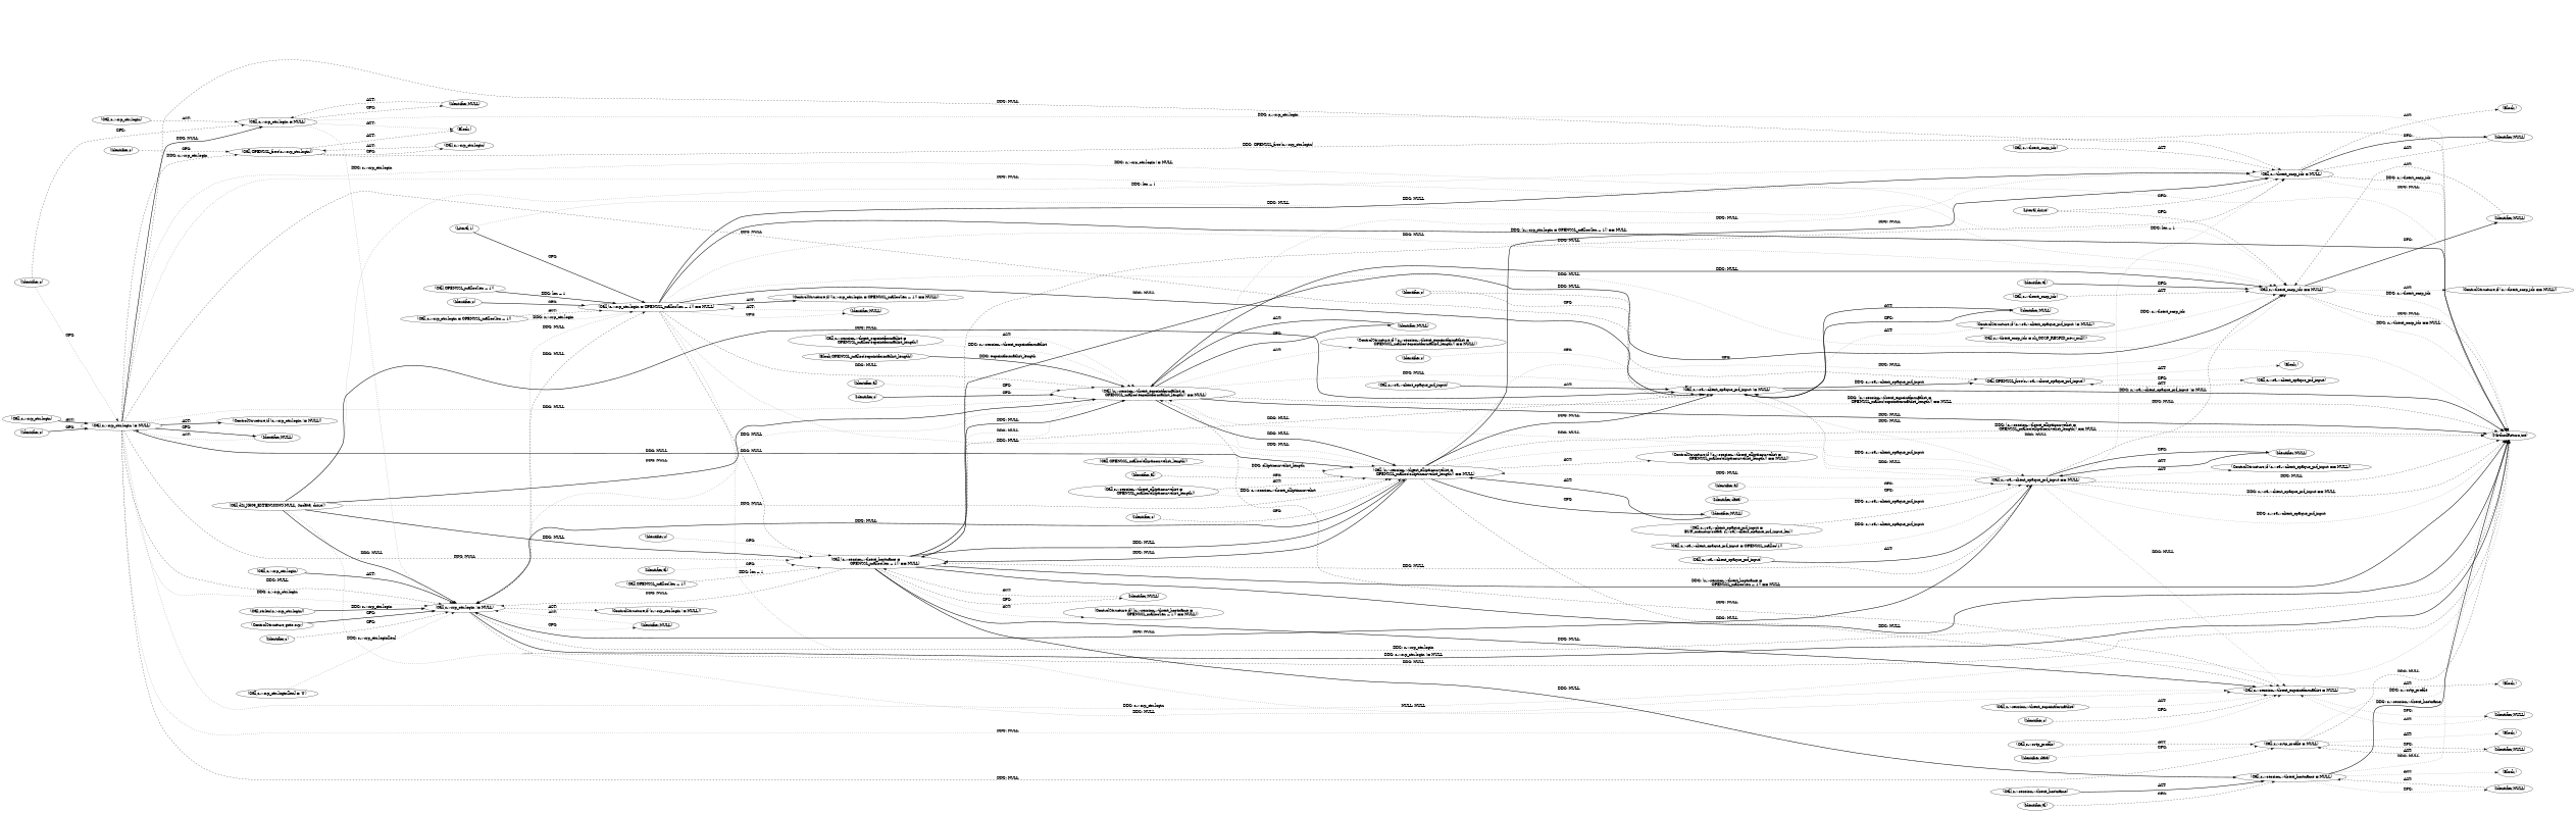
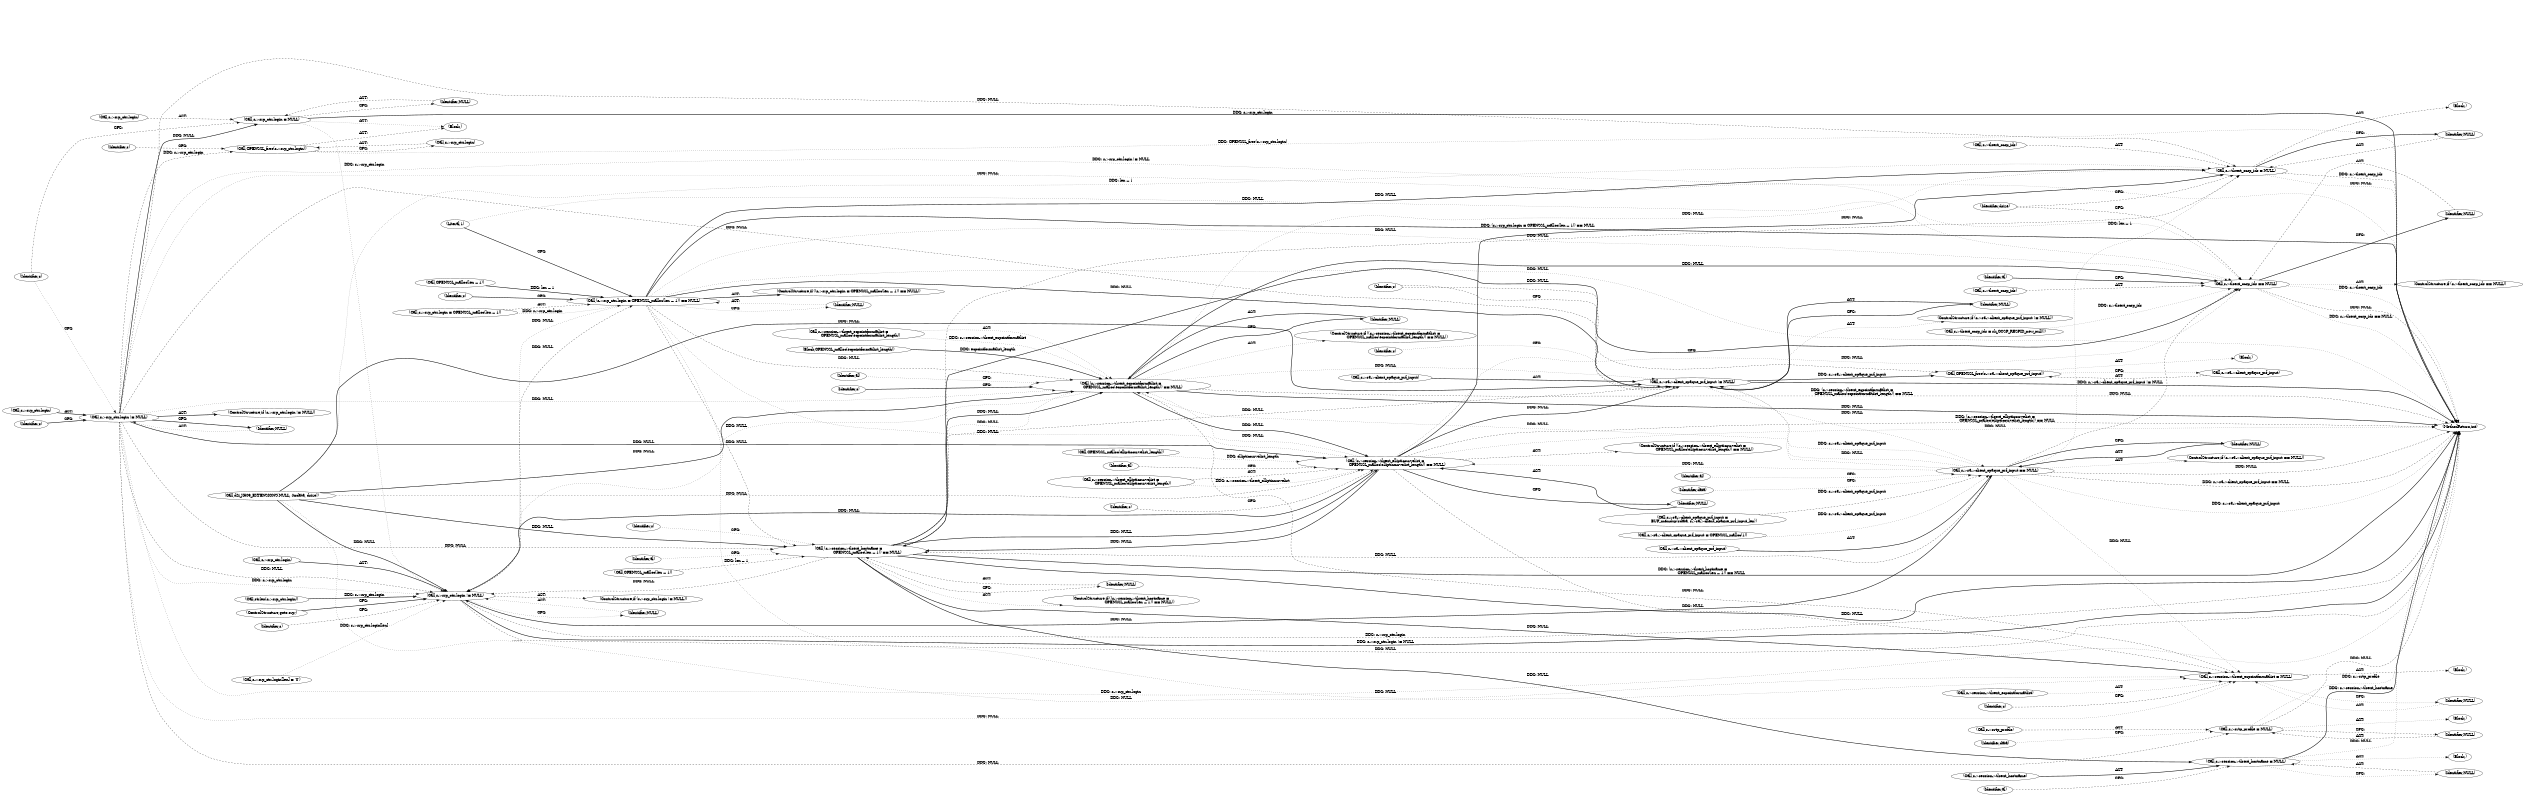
  digraph {
    rankdir=LR
    edge [style=dotted]
    n1 [label="(Call,s->srp_ctx.login != NULL)"]
    n2 [label="(Call,OPENSSL_free(s->srp_ctx.login))"]
    n3 [label="(Call,s->srp_ctx.login = NULL)"]
    n4 [label="(Call,s->srp_ctx.login != NULL)"]
    n5 [label="(Call,(s->session->tlsext_hostname =\n                                 OPENSSL_malloc(len + 1)) == NULL)"]
    n6 [label="(Call,s->session->tlsext_ecpointformatlist = NULL)"]
    n7 [label="(Call,(s->session->tlsext_ecpointformatlist =\n                     OPENSSL_malloc(ecpointformatlist_length)) == NULL)"]
    n8 [label="(Call,(s->session->tlsext_ellipticcurvelist =\n                     OPENSSL_malloc(ellipticcurvelist_length)) == NULL)"]
    n9 [label="(Call,s->s3->client_opaque_prf_input != NULL)"]
    n10 [label="(Call,s->tlsext_ocsp_ids == NULL)"]
    n11 [label="(Call,s->tlsext_ocsp_ids = NULL)"]
    n12 [label="(Call,s->srtp_profile = NULL)"]
    n13 [label="(ControlStructure,if (s->srp_ctx.login != NULL))"]
    n14 [label="(Identifier,NULL)"]
    n15 [label="(MethodReturn,int)"]
    n16 [label="(Call,s->srp_ctx.login)"]
    n17 [label="(Block,)"]
    n18 [label="(Identifier,NULL)"]
    n19 [label="(Call,(s->srp_ctx.login = OPENSSL_malloc(len + 1)) == NULL)"]
    n20 [label="(Identifier,NULL)"]
    n21 [label="(ControlStructure,if (s->srp_ctx.login != NULL))"]
    n22 [label="(Call,s->session->tlsext_hostname = NULL)"]
    n23 [label="(ControlStructure,if ((s->session->tlsext_hostname =\n                                 OPENSSL_malloc(len + 1)) == NULL))"]
    n24 [label="(Identifier,NULL)"]
    n25 [label="(Block,)"]
    n26 [label="(Identifier,NULL)"]
    n27 [label="(ControlStructure,if ((s->session->tlsext_ecpointformatlist =\n                     OPENSSL_malloc(ecpointformatlist_length)) == NULL))"]
    n28 [label="(Identifier,NULL)"]
    n29 [label="(Identifier,NULL)"]
    n30 [label="(ControlStructure,if ((s->session->tlsext_ellipticcurvelist =\n                     OPENSSL_malloc(ellipticcurvelist_length)) == NULL))"]
    n31 [label="(Call,OPENSSL_free(s->s3->client_opaque_prf_input))"]
    n32 [label="(Call,s->s3->client_opaque_prf_input == NULL)"]
    n33 [label="(ControlStructure,if (s->s3->client_opaque_prf_input != NULL))"]
    n34 [label="(Identifier,NULL)"]
    n35 [label="(ControlStructure,if (s->tlsext_ocsp_ids == NULL))"]
    n36 [label="(Identifier,NULL)"]
    n37 [label="(Identifier,NULL)"]
    n38 [label="(Block,)"]
    n39 [label="(Block,)"]
    n40 [label="(Identifier,NULL)"]
    n41 [label="(ControlStructure,if ((s->srp_ctx.login = OPENSSL_malloc(len + 1)) == NULL))"]
    n42 [label="(Identifier,NULL)"]
    n43 [label="(Block,)"]
    n44 [label="(Identifier,NULL)"]
    n45 [label="(Call,s->s3->client_opaque_prf_input)"]
    n46 [label="(Block,)"]
    n47 [label="(ControlStructure,if (s->s3->client_opaque_prf_input == NULL))"]
    n48 [label="(Identifier,NULL)"]
    n49 [label="(Identifier,s)"]
    n50 [label="(Call,s->session->tlsext_ellipticcurvelist =\n                     OPENSSL_malloc(ellipticcurvelist_length))"]
    n51 [label="(Identifier,s)"]
    n52 [label="(Identifier,data)"]
    n53 [label="(Call,strlen(s->srp_ctx.login))"]
    n54 [label="(Identifier,s)"]
    n55 [label="(Identifier,al)"]
    n56 [label="(Identifier,al)"]
    n57 [label="(Call,s->session->tlsext_ecpointformatlist)"]
    n58 [label="(ControlStructure,goto srp;)"]
    n59 [label="(Call,s->tlsext_ocsp_ids = sk_OCSP_RESPID_new_null())"]
    n60 [label="(Literal,1)"]
    n61 [label="(Identifier,al)"]
    n62 [label="(Call,s->session->tlsext_ecpointformatlist =\n                     OPENSSL_malloc(ecpointformatlist_length))"]
    n63 [label="(Call,s->tlsext_ocsp_ids)"]
    n64 [label="(Identifier,s)"]
    n65 [label="(Identifier,data)"]
    n66 [label="(Call,s->s3->client_opaque_prf_input)"]
    n67 [label="(Call,s->s3->client_opaque_prf_input =\n                    BUF_memdup(sdata, s->s3->client_opaque_prf_input_len))"]
    n68 [label="(Identifier,al)"]
    n69 [label="(Call,s->srp_ctx.login[len] = '\0')"]
    n70 [label="(Identifier,s)"]
    n71 [label="(Identifier,s)"]
    n72 [label="(Call,OPENSSL_malloc(len + 1))"]
    n73 [label="(Call,OPENSSL_malloc(len + 1))"]
    n74 [label="(Call,s->s3->client_opaque_prf_input = OPENSSL_malloc(1))"]
-   n75 [label="(Literal,dsize)"]
+   n75 [label="(Identifier,dsize)"]
    n76 [label="(Call,d2i_X509_EXTENSIONS(NULL, &sdata, dsize))"]
    n77 [label="(Call,s->srp_ctx.login)"]
    n78 [label="(Identifier,s)"]
    n79 [label="(Call,s->session->tlsext_hostname)"]
    n80 [label="(Call,s->s3->client_opaque_prf_input)"]
    n81 [label="(Identifier,s)"]
    n82 [label="(Block,OPENSSL_malloc(ecpointformatlist_length))"]
    n83 [label="(Call,s->tlsext_ocsp_ids)"]
    n84 [label="(Call,s->srp_ctx.login)"]
    n85 [label="(Call,OPENSSL_malloc(ellipticcurvelist_length))"]
    n86 [label="(Identifier,s)"]
    n87 [label="(Call,s->srp_ctx.login)"]
    n88 [label="(Identifier,al)"]
    n89 [label="(Call,s->srp_ctx.login = OPENSSL_malloc(len + 1))"]
    n90 [label="(Identifier,al)"]
    n91 [label="(Identifier,s)"]
    n92 [label="(Call,s->srtp_profile)"]
    n93 [label="(Identifier,s)"]
    n1 -> n2 [label="DDG: s->srp_ctx.login" style=dashed]
    n1 -> n3 [label="DDG: NULL" style=bold]
    n1 -> n4 [label="DDG: s->srp_ctx.login"]
    n1 -> n4 [label="DDG: NULL" style=dashed]
    n1 -> n5 [label="DDG: NULL" style=dashed]
    n1 -> n6 [label="DDG: NULL"]
    n1 -> n7 [label="DDG: NULL"]
    n1 -> n8 [label="DDG: NULL" style=bold]
    n1 -> n9 [label="DDG: NULL" style=dashed]
    n1 -> n10 [label="DDG: NULL"]
    n1 -> n11 [label="DDG: NULL" style=dashed]
    n1 -> n12 [label="DDG: NULL" style=dashed]
    n1 -> n13 [label="AST: " style=bold]
    n1 -> n14 [label="CFG: " style=bold]
    n1 -> n15 [label="DDG: s->srp_ctx.login != NULL"]
    n1 -> n15 [label="DDG: s->srp_ctx.login"]
-   n2 -> n15 [label="DDG: OPENSSL_free(s->srp_ctx.login)" style=dashed]
+   n2 -> n15 [label="DDG: OPENSSL_free(s->srp_ctx.login)"]
    n2 -> n16 [label="CFG: " style=dashed]
    n2 -> n17 [label="AST: " style=dashed]
    n3 -> n4 [label="DDG: s->srp_ctx.login"]
-   n3 -> n15 [label="DDG: s->srp_ctx.login"]
+   n3 -> n15 [label="DDG: s->srp_ctx.login" style=bold]
    n3 -> n17 [label="AST: "]
    n3 -> n18 [label="CFG: " style=dashed]
    n4 -> n15 [label="DDG: s->srp_ctx.login" style=dashed]
    n4 -> n15 [label="DDG: s->srp_ctx.login != NULL" style=bold]
    n4 -> n15 [label="DDG: NULL" style=dashed]
    n4 -> n19 [label="DDG: NULL" style=dashed]
    n4 -> n20 [label="CFG: "]
    n4 -> n21 [label="AST: " style=dashed]
    n5 -> n4 [label="DDG: NULL" style=dashed]
    n5 -> n6 [label="DDG: NULL" style=bold]
    n5 -> n7 [label="DDG: NULL" style=bold]
    n5 -> n8 [label="DDG: NULL" style=bold]
    n5 -> n9 [label="DDG: NULL" style=dashed]
    n5 -> n10 [label="DDG: NULL" style=bold]
    n5 -> n11 [label="DDG: NULL" style=dashed]
    n5 -> n15 [label="DDG: (s->session->tlsext_hostname =\n                                 OPENSSL_malloc(len + 1)) == NULL" style=bold]
    n5 -> n15 [label="DDG: NULL" style=bold]
    n5 -> n22 [label="DDG: NULL" style=bold]
    n5 -> n23 [label="AST: "]
    n5 -> n24 [label="CFG: " style=dashed]
    n6 -> n25 [label="AST: " style=dashed]
    n6 -> n26 [label="CFG: "]
    n7 -> n4 [label="DDG: NULL"]
    n7 -> n5 [label="DDG: NULL"]
    n7 -> n6 [label="DDG: NULL" style=dashed]
    n7 -> n8 [label="DDG: NULL" style=bold]
    n7 -> n9 [label="DDG: NULL"]
    n7 -> n10 [label="DDG: NULL" style=bold]
    n7 -> n11 [label="DDG: NULL"]
    n7 -> n15 [label="DDG: (s->session->tlsext_ecpointformatlist =\n                     OPENSSL_malloc(ecpointformatlist_length)) == NULL" style=dashed]
    n7 -> n15 [label="DDG: NULL" style=bold]
    n7 -> n27 [label="AST: "]
    n7 -> n28 [label="CFG: " style=bold]
    n8 -> n4 [label="DDG: NULL" style=bold]
    n8 -> n5 [label="DDG: NULL" style=bold]
    n8 -> n6 [label="DDG: NULL" style=dashed]
    n8 -> n7 [label="DDG: NULL"]
    n8 -> n9 [label="DDG: NULL" style=bold]
    n8 -> n10 [label="DDG: NULL"]
    n8 -> n11 [label="DDG: NULL" style=bold]
    n8 -> n15 [label="DDG: (s->session->tlsext_ellipticcurvelist =\n                     OPENSSL_malloc(ellipticcurvelist_length)) == NULL" style=dashed]
    n8 -> n15 [label="DDG: NULL"]
    n8 -> n29 [label="CFG: " style=bold]
    n8 -> n30 [label="AST: " style=dashed]
    n9 -> n15 [label="DDG: s->s3->client_opaque_prf_input != NULL" style=bold]
    n9 -> n31 [label="DDG: s->s3->client_opaque_prf_input" style=bold]
    n9 -> n32 [label="DDG: NULL"]
    n9 -> n33 [label="AST: "]
    n9 -> n34 [label="CFG: " style=bold]
    n10 -> n15 [label="DDG: s->tlsext_ocsp_ids == NULL"]
    n10 -> n15 [label="DDG: s->tlsext_ocsp_ids"]
    n10 -> n15 [label="DDG: NULL" style=dashed]
    n10 -> n35 [label="AST: "]
    n10 -> n36 [label="CFG: " style=bold]
    n11 -> n15 [label="DDG: s->tlsext_ocsp_ids" style=dashed]
    n11 -> n15 [label="DDG: NULL"]
    n11 -> n37 [label="CFG: " style=bold]
    n11 -> n38 [label="AST: " style=dashed]
    n12 -> n15 [label="DDG: NULL" style=dashed]
    n12 -> n15 [label="DDG: s->srtp_profile"]
    n12 -> n39 [label="AST: "]
    n12 -> n40 [label="CFG: " style=dashed]
    n14 -> n1 [label="AST: "]
    n16 -> n2 [label="AST: " style=dashed]
    n18 -> n3 [label="AST: " style=dashed]
    n19 -> n4 [label="DDG: NULL"]
    n19 -> n5 [label="DDG: NULL" style=dashed]
-   n19 -> n6 [label="NULL: NULL"]
+   n19 -> n6 [label="DDG: NULL"]
    n19 -> n7 [label="DDG: NULL" style=dashed]
    n19 -> n8 [label="DDG: NULL"]
    n19 -> n9 [label="DDG: NULL" style=bold]
    n19 -> n10 [label="DDG: NULL"]
    n19 -> n11 [label="DDG: NULL" style=bold]
    n19 -> n15 [label="DDG: NULL"]
    n19 -> n15 [label="DDG: (s->srp_ctx.login = OPENSSL_malloc(len + 1)) == NULL" style=bold]
    n19 -> n41 [label="AST: " style=bold]
    n19 -> n42 [label="CFG: "]
    n20 -> n4 [label="AST: "]
    n22 -> n15 [label="DDG: s->session->tlsext_hostname" style=bold]
    n22 -> n15 [label="DDG: NULL"]
    n22 -> n43 [label="AST: "]
    n22 -> n44 [label="CFG: "]
    n24 -> n5 [label="AST: " style=dashed]
    n26 -> n6 [label="AST: "]
    n28 -> n7 [label="AST: " style=bold]
    n29 -> n8 [label="AST: " style=bold]
    n31 -> n45 [label="CFG: "]
    n31 -> n46 [label="AST: "]
    n32 -> n4 [label="DDG: NULL" style=bold]
    n32 -> n5 [label="DDG: NULL" style=dashed]
    n32 -> n6 [label="DDG: NULL"]
    n32 -> n7 [label="DDG: NULL"]
    n32 -> n8 [label="DDG: NULL"]
    n32 -> n9 [label="DDG: s->s3->client_opaque_prf_input"]
    n32 -> n9 [label="DDG: NULL"]
    n32 -> n10 [label="DDG: NULL" style=dashed]
    n32 -> n11 [label="DDG: len + 1"]
    n32 -> n15 [label="DDG: s->s3->client_opaque_prf_input == NULL" style=dashed]
    n32 -> n15 [label="DDG: s->s3->client_opaque_prf_input"]
    n32 -> n15 [label="DDG: NULL" style=dashed]
    n32 -> n47 [label="AST: "]
    n32 -> n48 [label="CFG: " style=bold]
    n34 -> n9 [label="AST: " style=bold]
    n36 -> n10 [label="AST: " style=dashed]
    n37 -> n11 [label="AST: " style=dashed]
    n40 -> n12 [label="AST: " style=dashed]
    n42 -> n19 [label="AST: "]
    n44 -> n22 [label="AST: " style=dashed]
    n45 -> n31 [label="AST: " style=dashed]
    n48 -> n32 [label="AST: " style=bold]
    n49 -> n6 [label="CFG: " style=dashed]
    n50 -> n8 [label="AST: " style=dashed]
    n50 -> n8 [label="DDG: s->session->tlsext_ellipticcurvelist"]
    n51 -> n9 [label="CFG: " style=dashed]
    n51 -> n31 [label="CFG: " style=dashed]
    n52 -> n12 [label="CFG: "]
    n53 -> n4 [label="DDG: s->srp_ctx.login" style=bold]
    n54 -> n7 [label="CFG: " style=bold]
    n55 -> n5 [label="CFG: "]
    n56 -> n22 [label="CFG: " style=dashed]
    n57 -> n6 [label="AST: "]
    n58 -> n4 [label="CFG: " style=bold]
    n59 -> n10 [label="DDG: s->tlsext_ocsp_ids"]
    n60 -> n10 [label="DDG: NULL"]
    n60 -> n19 [label="CFG: " style=bold]
    n61 -> n32 [label="CFG: "]
    n62 -> n7 [label="AST: "]
    n62 -> n7 [label="DDG: s->session->tlsext_ecpointformatlist"]
    n63 -> n11 [label="AST: " style=dashed]
    n64 -> n4 [label="CFG: " style=dashed]
    n65 -> n32 [label="CFG: "]
    n66 -> n9 [label="AST: " style=bold]
    n67 -> n32 [label="DDG: s->s3->client_opaque_prf_input" style=dashed]
    n68 -> n10 [label="CFG: " style=bold]
    n69 -> n4 [label="DDG: s->srp_ctx.login[len]"]
    n70 -> n1 [label="CFG: "]
    n70 -> n3 [label="CFG: " style=dashed]
    n71 -> n8 [label="CFG: " style=dashed]
    n72 -> n5 [label="DDG: len + 1" style=dashed]
    n73 -> n19 [label="DDG: len + 1" style=bold]
    n74 -> n32 [label="DDG: s->s3->client_opaque_prf_input"]
    n75 -> n10 [label="CFG: " style=dashed]
    n75 -> n11 [label="CFG: " style=dashed]
    n76 -> n4 [label="DDG: NULL" style=bold]
    n76 -> n5 [label="DDG: NULL" style=bold]
    n76 -> n6 [label="DDG: NULL"]
    n76 -> n7 [label="DDG: NULL" style=bold]
    n76 -> n8 [label="DDG: NULL" style=dashed]
    n76 -> n9 [label="DDG: NULL" style=bold]
    n76 -> n11 [label="DDG: len + 1"]
    n77 -> n3 [label="AST: " style=dashed]
    n78 -> n2 [label="CFG: " style=dashed]
    n79 -> n22 [label="AST: " style=bold]
    n80 -> n32 [label="AST: " style=bold]
    n81 -> n19 [label="CFG: " style=bold]
    n82 -> n7 [label="DDG: ecpointformatlist_length" style=bold]
    n83 -> n10 [label="AST: " style=dashed]
    n84 -> n1 [label="AST: " style=bold]
    n85 -> n8 [label="DDG: ellipticcurvelist_length"]
    n86 -> n9 [label="CFG: "]
    n87 -> n4 [label="AST: " style=bold]
    n88 -> n8 [label="CFG: " style=dashed]
    n89 -> n19 [label="AST: " style=dashed]
    n89 -> n19 [label="DDG: s->srp_ctx.login"]
    n90 -> n7 [label="CFG: "]
    n91 -> n1 [label="CFG: " style=bold]
    n92 -> n12 [label="AST: " style=dashed]
    n93 -> n5 [label="CFG: "]
  }
